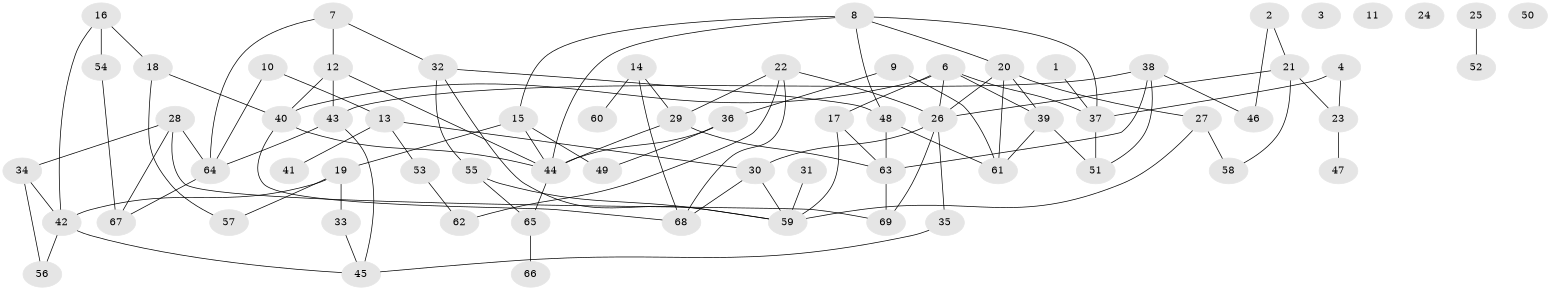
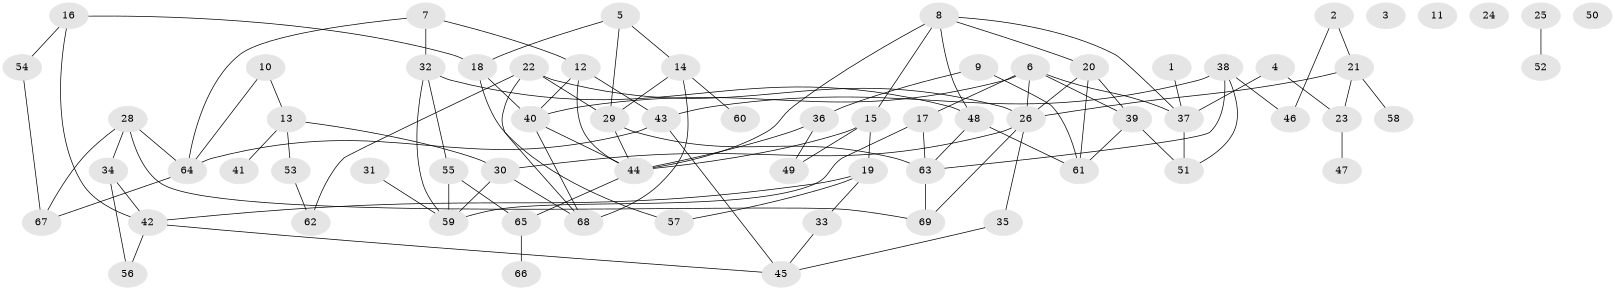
  graph {
    node [color=gray90 style=filled]
    1
    37
    51
    2
    21
    46
    23
    26
    58
    3
    4
    47
+   5
    14
    18
    29
    60
    68
    40
    57
    44
    63
    6
    17
    39
    59
    30
    35
    69
    61
    7
    12
    32
    64
    43
    48
    55
    67
    8
    15
    20
    19
    49
-   27
    65
    9
    36
    10
    13
    41
    53
    11
    45
    62
    42
    33
    16
    54
    56
    22
    24
    25
    52
    28
    34
    31
    38
    66
    50
    1 -- 37
    37 -- 51
    2 -- 21
    2 -- 46
    21 -- 23
    21 -- 26
    21 -- 58
    23 -- 47
    26 -- 30
    26 -- 35
    26 -- 69
    4 -- 37
    4 -- 23
+   5 -- 14
+   5 -- 18
+   5 -- 29
    14 -- 29
    14 -- 60
    14 -- 68
    18 -- 40
    18 -- 57
    29 -- 44
    29 -- 63
    40 -- 68
    40 -- 44
    44 -- 65
    63 -- 69
    6 -- 37
    6 -- 26
    6 -- 40
    6 -- 17
    6 -- 39
    17 -- 63
    17 -- 59
    39 -- 51
    39 -- 61
    30 -- 68
    30 -- 59
    35 -- 45
    7 -- 12
    7 -- 32
    7 -- 64
    12 -- 40
    12 -- 44
    12 -- 43
    32 -- 59
    32 -- 48
    32 -- 55
    64 -- 67
    43 -- 64
    43 -- 45
    48 -- 63
    48 -- 61
    55 -- 59
    55 -- 65
    8 -- 37
    8 -- 44
    8 -- 48
    8 -- 15
    8 -- 20
    15 -- 44
    15 -- 19
    15 -- 49
    20 -- 26
    20 -- 39
    20 -- 61
-   20 -- 27
    19 -- 57
    19 -- 42
    19 -- 33
-   27 -- 58
-   27 -- 59
    65 -- 66
    9 -- 61
    9 -- 36
    36 -- 44
    36 -- 49
    10 -- 64
    10 -- 13
    13 -- 30
    13 -- 41
    13 -- 53
    53 -- 62
    42 -- 45
    42 -- 56
    33 -- 45
    16 -- 18
    16 -- 42
    16 -- 54
    54 -- 67
    22 -- 26
    22 -- 29
    22 -- 68
    22 -- 62
    25 -- 52
    28 -- 69
    28 -- 64
    28 -- 67
    28 -- 34
    34 -- 42
    34 -- 56
    31 -- 59
    38 -- 51
    38 -- 46
    38 -- 63
    38 -- 43
  }
